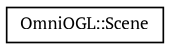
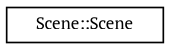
  digraph {
    rankdir=TB
    fontname="PT Serif"
-   n1 [color=black fillcolor=white fontname="PT Serif" fontsize=10 height=0.2 label="OmniOGL::Scene" shape=record style=filled width=0.4]
+   n1 [color=black fillcolor=white fontname="PT Serif" fontsize=10 height=0.2 label="Scene::Scene" shape=record style=filled width=0.4]
  }
